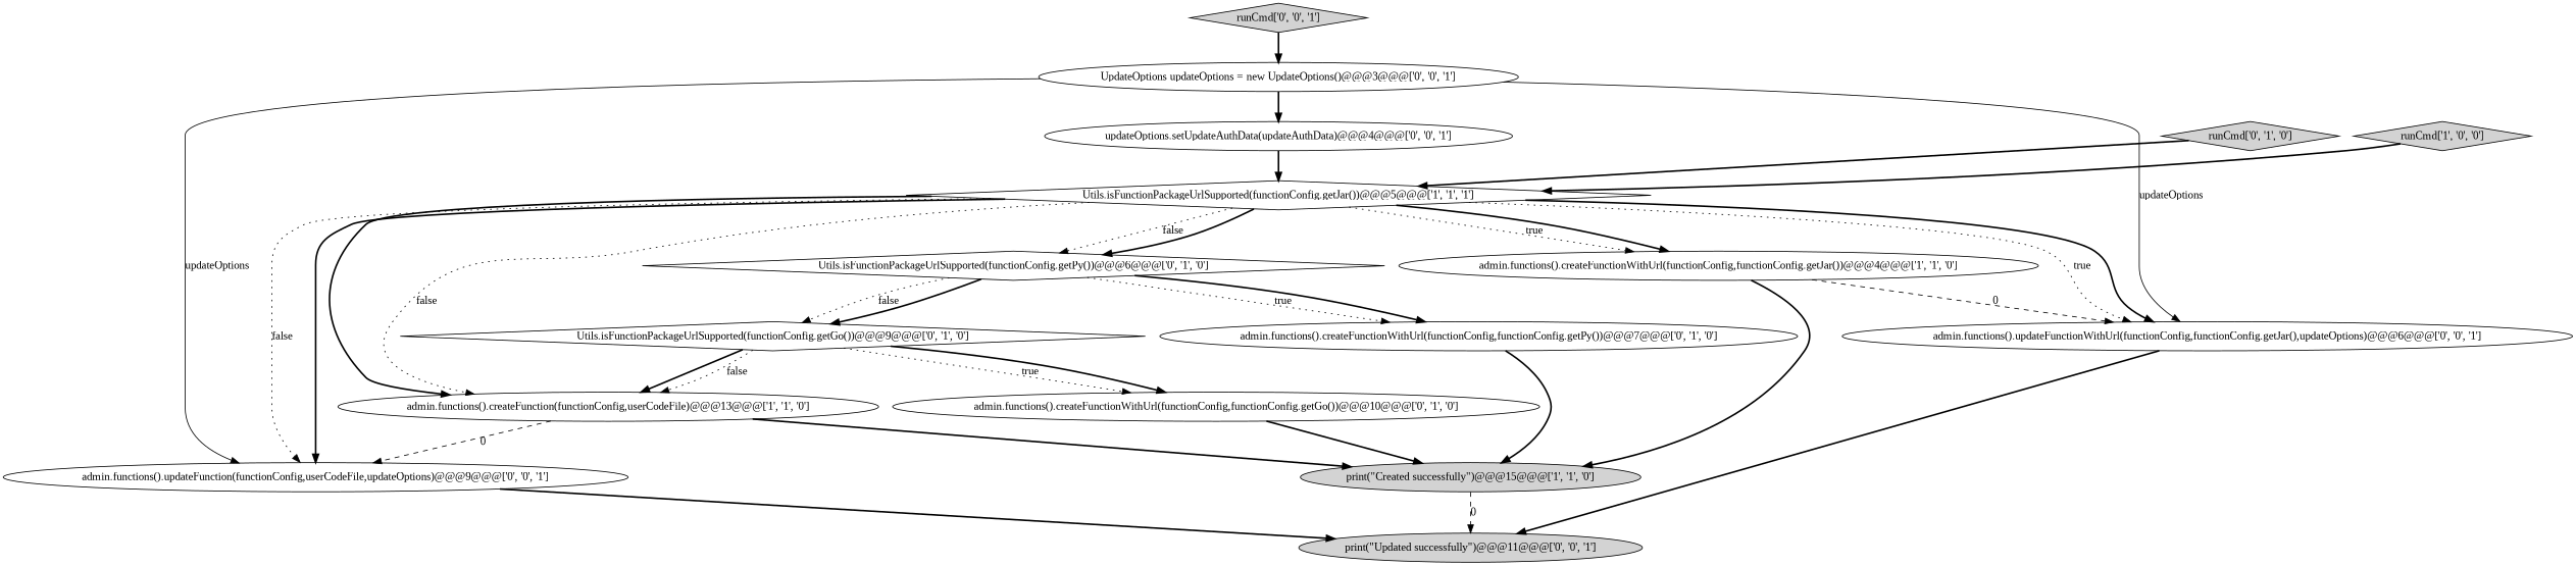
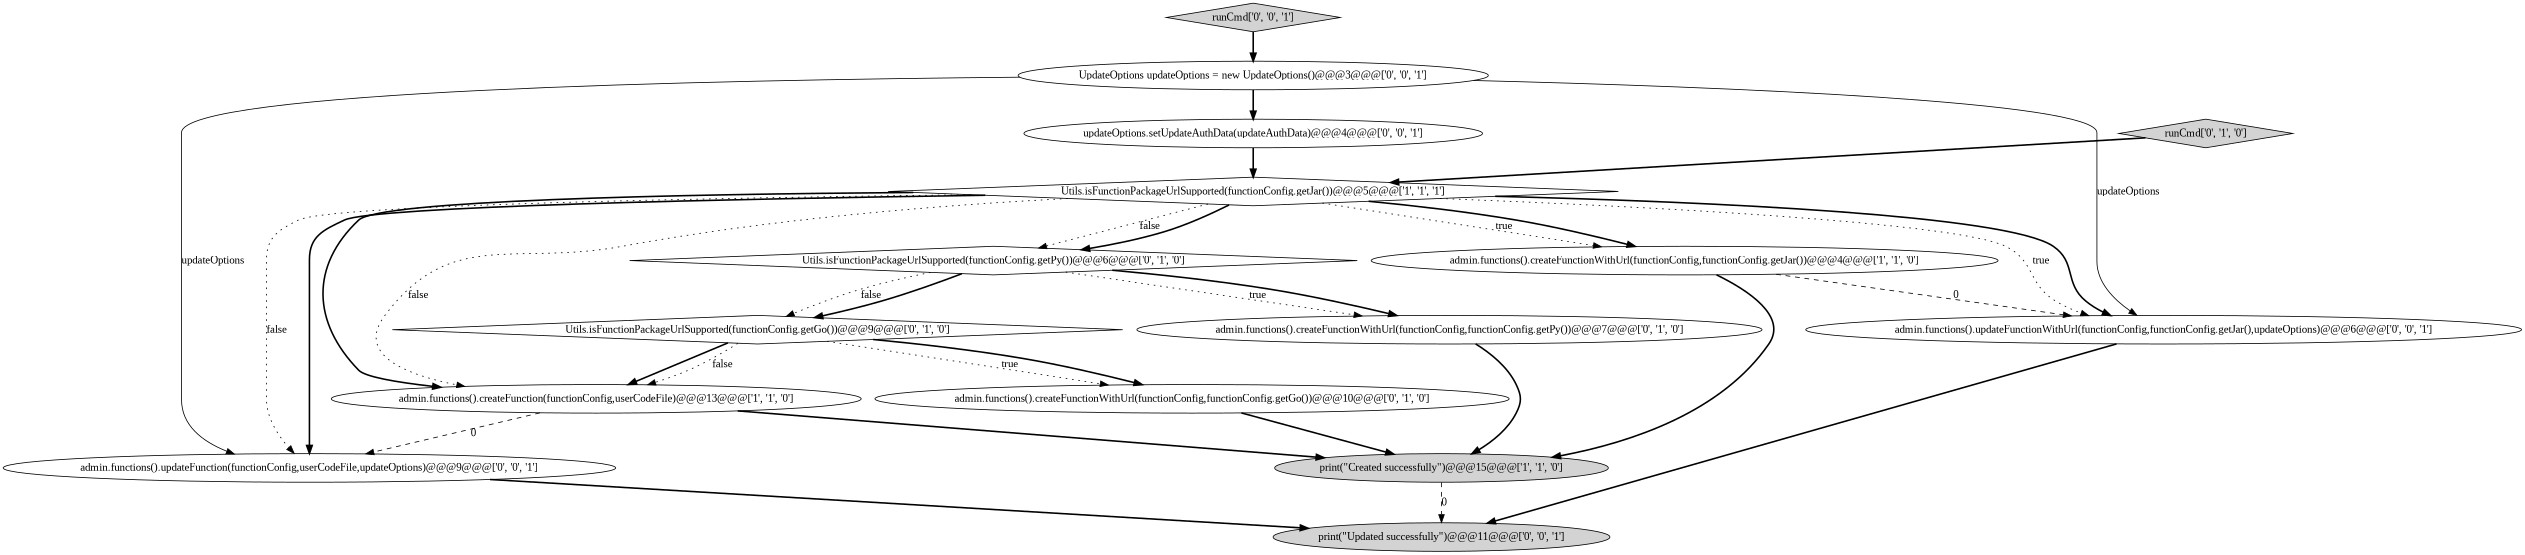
  digraph {
    fontname="Liberation Serif"
    node [fillcolor=white shape=ellipse style=filled fontname="Liberation Serif"]
    edge [style=bold fontname="Liberation Serif"]
    n1 [label="admin.functions().updateFunction(functionConfig,userCodeFile,updateOptions)@@@9@@@['0', '0', '1']"]
    n2 [fillcolor=lightgray label="print(\"Updated successfully\")@@@11@@@['0', '0', '1']"]
    n3 [fillcolor=lightgray label="runCmd['0', '0', '1']" shape=diamond]
    n4 [label="UpdateOptions updateOptions = new UpdateOptions()@@@3@@@['0', '0', '1']"]
    n5 [fillcolor=lightgray label="print(\"Created successfully\")@@@15@@@['1', '1', '0']"]
    n6 [fillcolor=lightgray label="runCmd['0', '1', '0']" shape=diamond]
    n7 [label="Utils.isFunctionPackageUrlSupported(functionConfig.getJar())@@@5@@@['1', '1', '1']" shape=diamond]
    n8 [label="admin.functions().createFunction(functionConfig,userCodeFile)@@@13@@@['1', '1', '0']"]
-   n9 [fillcolor=lightgray label="runCmd['1', '0', '0']" shape=diamond]
    n10 [label="Utils.isFunctionPackageUrlSupported(functionConfig.getPy())@@@6@@@['0', '1', '0']" shape=diamond]
    n11 [label="Utils.isFunctionPackageUrlSupported(functionConfig.getGo())@@@9@@@['0', '1', '0']" shape=diamond]
    n12 [label="admin.functions().createFunctionWithUrl(functionConfig,functionConfig.getPy())@@@7@@@['0', '1', '0']"]
    n13 [label="admin.functions().createFunctionWithUrl(functionConfig,functionConfig.getGo())@@@10@@@['0', '1', '0']"]
    n14 [label="updateOptions.setUpdateAuthData(updateAuthData)@@@4@@@['0', '0', '1']"]
    n15 [label="admin.functions().createFunctionWithUrl(functionConfig,functionConfig.getJar())@@@4@@@['1', '1', '0']"]
    n16 [label="admin.functions().updateFunctionWithUrl(functionConfig,functionConfig.getJar(),updateOptions)@@@6@@@['0', '0', '1']"]
    n1 -> n2
    n3 -> n4
    n4 -> n1 [label=updateOptions style=solid]
    n4 -> n14
    n4 -> n16 [label=updateOptions style=solid]
    n5 -> n2 [label=0 style=dashed]
    n6 -> n7
    n7 -> n1 [label=false style=dotted]
    n7 -> n1
    n7 -> n8
    n7 -> n8 [label=false style=dotted]
    n7 -> n10 [label=false style=dotted]
    n7 -> n10
    n7 -> n15 [label=true style=dotted]
    n7 -> n15
    n7 -> n16 [label=true style=dotted]
    n7 -> n16
    n8 -> n1 [label=0 style=dashed]
    n8 -> n5
-   n9 -> n7
    n10 -> n11 [label=false style=dotted]
    n10 -> n11
    n10 -> n12 [label=true style=dotted]
    n10 -> n12
    n11 -> n8
    n11 -> n8 [label=false style=dotted]
    n11 -> n13 [label=true style=dotted]
    n11 -> n13
    n12 -> n5
    n13 -> n5
    n14 -> n7
    n15 -> n5
    n15 -> n16 [label=0 style=dashed]
    n16 -> n2
  }
